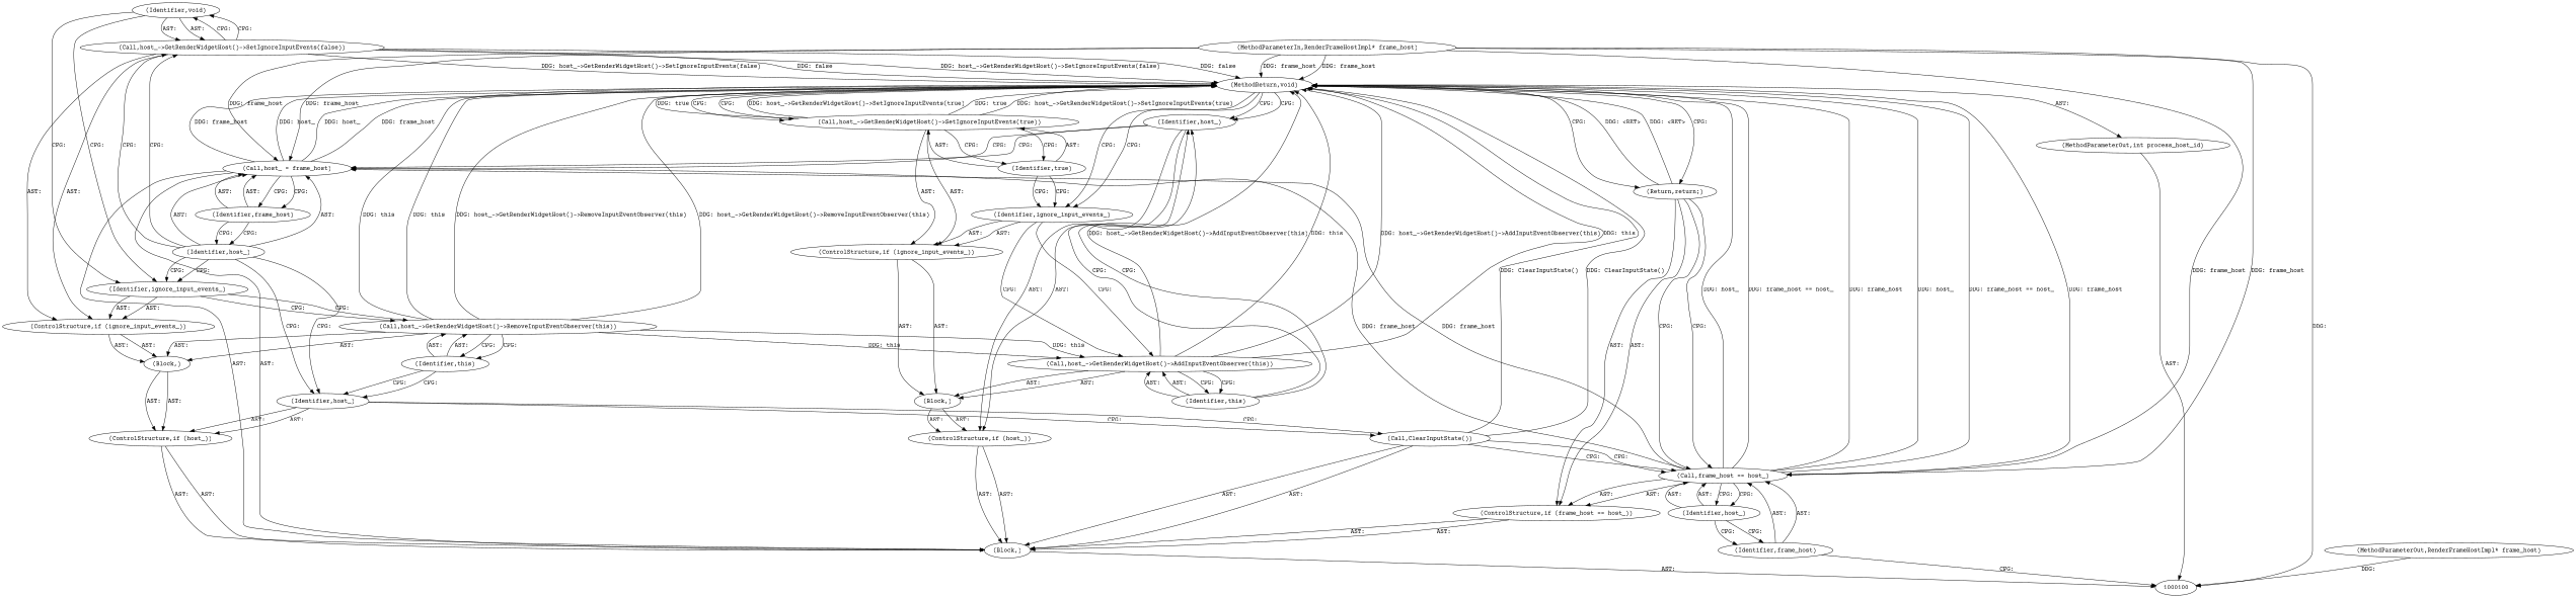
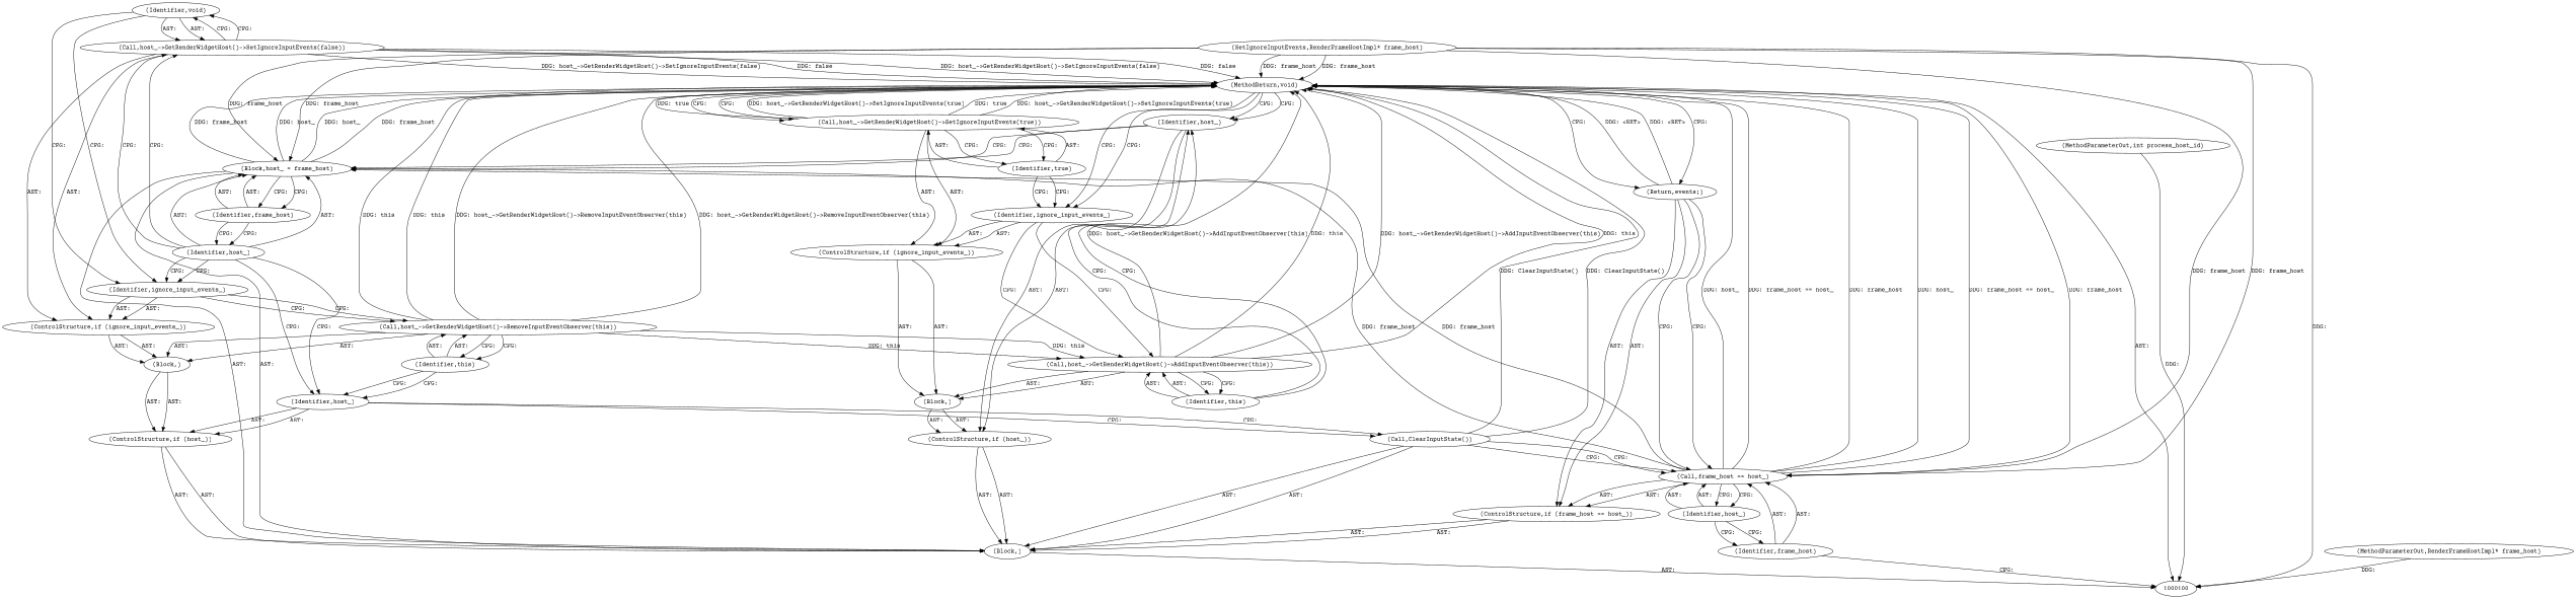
  digraph {
    fontname="Courier Prime"
    node [fontname="Courier Prime"]
    edge [fontname="Courier Prime"]
    n1 [label="(Identifier,void)"]
    n2 [label="(Call,host_->GetRenderWidgetHost()->SetIgnoreInputEvents(false))"]
    n3 [label="(Identifier,ignore_input_events_)"]
    n4 [label="(MethodReturn,void)"]
    n5 [label="(ControlStructure,if (ignore_input_events_))"]
    n6 [label="(Call,host_->GetRenderWidgetHost()->RemoveInputEventObserver(this))"]
    n7 [label="(Identifier,host_)"]
    n8 [label="(Identifier,ignore_input_events_)"]
    n9 [label="(Call,host_->GetRenderWidgetHost()->SetIgnoreInputEvents(true))"]
-   n10 [label="(Return,return;)"]
+   n10 [label="(Return,events;)"]
    1000100
    n12 [label="(Block,)"]
    n13 [label="(Identifier,frame_host)"]
-   n14 [label="(Call,host_ = frame_host)"]
+   n14 [label="(Block,host_ = frame_host)"]
    n15 [label="(Identifier,host_)"]
    n16 [label="(Block,)"]
    n17 [label="(Identifier,host_)"]
    n18 [label="(Call,ClearInputState())"]
    n19 [label="(ControlStructure,if (host_))"]
    n20 [label="(Block,)"]
    n21 [label="(ControlStructure,if (host_))"]
    n22 [label="(Call,host_->GetRenderWidgetHost()->AddInputEventObserver(this))"]
    n23 [label="(Identifier,this)"]
    n24 [label="(ControlStructure,if (ignore_input_events_))"]
    n25 [label="(Identifier,true)"]
    n26 [label="(Call,frame_host == host_)"]
    n27 [label="(ControlStructure,if (frame_host == host_))"]
    n28 [label="(MethodParameterOut,int process_host_id)"]
-   n29 [label="(MethodParameterIn,RenderFrameHostImpl* frame_host)"]
+   n29 [label="(SetIgnoreInputEvents,RenderFrameHostImpl* frame_host)"]
    n30 [label="(Identifier,host_)"]
    n31 [label="(MethodParameterOut,RenderFrameHostImpl* frame_host)"]
    n32 [label="(Identifier,frame_host)"]
    n33 [label="(Identifier,this)"]
    n1 -> n2 [label="AST: "]
    n1 -> n2 [label="AST: "]
    n1 -> n3 [label="CFG: "]
    n1 -> n3 [label="CFG: "]
    n2 -> n1 [label="CFG: "]
    n2 -> n1 [label="CFG: "]
    n2 -> n4 [label="DDG: host_->GetRenderWidgetHost()->SetIgnoreInputEvents(false)"]
    n2 -> n4 [label="DDG: false"]
    n2 -> n4 [label="DDG: host_->GetRenderWidgetHost()->SetIgnoreInputEvents(false)"]
    n2 -> n4 [label="DDG: false"]
    n2 -> n5 [label="AST: "]
    n2 -> n5 [label="AST: "]
    n3 -> n5 [label="AST: "]
    n3 -> n5 [label="AST: "]
    n3 -> n6 [label="CFG: "]
    n3 -> n6 [label="CFG: "]
    n4 -> n7 [label="CFG: "]
    n4 -> n7 [label="CFG: "]
    n4 -> n8 [label="CFG: "]
    n4 -> n8 [label="CFG: "]
    n4 -> n9 [label="CFG: "]
    n4 -> n9 [label="CFG: "]
    n4 -> n10 [label="CFG: "]
    n4 -> n10 [label="CFG: "]
-   n4 -> n28 [label="AST: "]
+   n4 -> 1000100 [label="AST: "]
    n5 -> n12 [label="AST: "]
    n5 -> n12 [label="AST: "]
    n6 -> n4 [label="DDG: this"]
    n6 -> n4 [label="DDG: host_->GetRenderWidgetHost()->RemoveInputEventObserver(this)"]
    n6 -> n4 [label="DDG: this"]
    n6 -> n4 [label="DDG: host_->GetRenderWidgetHost()->RemoveInputEventObserver(this)"]
    n6 -> n12 [label="AST: "]
    n6 -> n12 [label="AST: "]
    n6 -> n22 [label="DDG: this"]
    n6 -> n22 [label="DDG: this"]
    n6 -> n33 [label="CFG: "]
    n6 -> n33 [label="CFG: "]
    n7 -> n14 [label="CFG: "]
    n7 -> n14 [label="CFG: "]
    n7 -> n21 [label="AST: "]
    n7 -> n21 [label="AST: "]
    n8 -> n22 [label="CFG: "]
    n8 -> n22 [label="CFG: "]
    n8 -> n24 [label="AST: "]
    n8 -> n24 [label="AST: "]
    n9 -> n4 [label="DDG: host_->GetRenderWidgetHost()->SetIgnoreInputEvents(true)"]
    n9 -> n4 [label="DDG: true"]
    n9 -> n4 [label="DDG: host_->GetRenderWidgetHost()->SetIgnoreInputEvents(true)"]
    n9 -> n4 [label="DDG: true"]
    n9 -> n24 [label="AST: "]
    n9 -> n24 [label="AST: "]
    n9 -> n25 [label="CFG: "]
    n9 -> n25 [label="CFG: "]
    n10 -> n4 [label="DDG: <RET>"]
    n10 -> n4 [label="DDG: <RET>"]
    n10 -> n26 [label="CFG: "]
    n10 -> n26 [label="CFG: "]
    n10 -> n27 [label="AST: "]
    n10 -> n27 [label="AST: "]
    n12 -> n19 [label="AST: "]
    n12 -> n19 [label="AST: "]
    n13 -> n14 [label="AST: "]
    n13 -> n14 [label="AST: "]
    n13 -> n15 [label="CFG: "]
    n13 -> n15 [label="CFG: "]
    n14 -> n4 [label="DDG: frame_host"]
    n14 -> n4 [label="DDG: host_"]
    n14 -> n4 [label="DDG: frame_host"]
    n14 -> n4 [label="DDG: host_"]
    n14 -> n13 [label="CFG: "]
    n14 -> n13 [label="CFG: "]
    n14 -> n16 [label="AST: "]
    n14 -> n16 [label="AST: "]
    n15 -> n2 [label="CFG: "]
    n15 -> n2 [label="CFG: "]
    n15 -> n3 [label="CFG: "]
    n15 -> n3 [label="CFG: "]
    n15 -> n14 [label="AST: "]
    n15 -> n14 [label="AST: "]
    n15 -> n17 [label="CFG: "]
    n15 -> n17 [label="CFG: "]
    n16 -> 1000100 [label="AST: "]
    n17 -> n18 [label="CFG: "]
    n17 -> n18 [label="CFG: "]
    n17 -> n19 [label="AST: "]
    n17 -> n19 [label="AST: "]
    n18 -> n4 [label="DDG: ClearInputState()"]
    n18 -> n4 [label="DDG: ClearInputState()"]
    n18 -> n16 [label="AST: "]
    n18 -> n16 [label="AST: "]
    n18 -> n26 [label="CFG: "]
    n18 -> n26 [label="CFG: "]
    n19 -> n16 [label="AST: "]
    n19 -> n16 [label="AST: "]
    n20 -> n21 [label="AST: "]
    n20 -> n21 [label="AST: "]
    n21 -> n16 [label="AST: "]
    n21 -> n16 [label="AST: "]
    n22 -> n4 [label="DDG: host_->GetRenderWidgetHost()->AddInputEventObserver(this)"]
    n22 -> n4 [label="DDG: this"]
    n22 -> n4 [label="DDG: host_->GetRenderWidgetHost()->AddInputEventObserver(this)"]
    n22 -> n4 [label="DDG: this"]
    n22 -> n20 [label="AST: "]
    n22 -> n20 [label="AST: "]
    n22 -> n23 [label="CFG: "]
    n22 -> n23 [label="CFG: "]
    n23 -> n7 [label="CFG: "]
    n23 -> n7 [label="CFG: "]
    n23 -> n22 [label="AST: "]
    n23 -> n22 [label="AST: "]
    n24 -> n20 [label="AST: "]
    n24 -> n20 [label="AST: "]
    n25 -> n8 [label="CFG: "]
    n25 -> n8 [label="CFG: "]
    n25 -> n9 [label="AST: "]
    n25 -> n9 [label="AST: "]
    n26 -> n4 [label="DDG: host_"]
    n26 -> n4 [label="DDG: frame_host == host_"]
    n26 -> n4 [label="DDG: frame_host"]
    n26 -> n4 [label="DDG: host_"]
    n26 -> n4 [label="DDG: frame_host == host_"]
    n26 -> n4 [label="DDG: frame_host"]
    n26 -> n14 [label="DDG: frame_host"]
    n26 -> n14 [label="DDG: frame_host"]
    n26 -> n27 [label="AST: "]
    n26 -> n27 [label="AST: "]
    n26 -> n30 [label="CFG: "]
    n26 -> n30 [label="CFG: "]
    n27 -> n16 [label="AST: "]
    n27 -> n16 [label="AST: "]
-   n28 -> 1000100 [label="AST: "]
+   n28 -> 1000100 [label="DDG: "]
    n29 -> n4 [label="DDG: frame_host"]
    n29 -> n4 [label="DDG: frame_host"]
    n29 -> 1000100 [label="DDG: "]
    n29 -> n14 [label="DDG: frame_host"]
    n29 -> n14 [label="DDG: frame_host"]
    n29 -> n26 [label="DDG: frame_host"]
    n29 -> n26 [label="DDG: frame_host"]
    n30 -> n26 [label="AST: "]
    n30 -> n26 [label="AST: "]
    n30 -> n32 [label="CFG: "]
    n30 -> n32 [label="CFG: "]
    n31 -> 1000100 [label="DDG: "]
    n32 -> 1000100 [label="CFG: "]
    n32 -> n26 [label="AST: "]
    n32 -> n26 [label="AST: "]
    n33 -> n6 [label="AST: "]
    n33 -> n6 [label="AST: "]
    n33 -> n17 [label="CFG: "]
    n33 -> n17 [label="CFG: "]
  }
